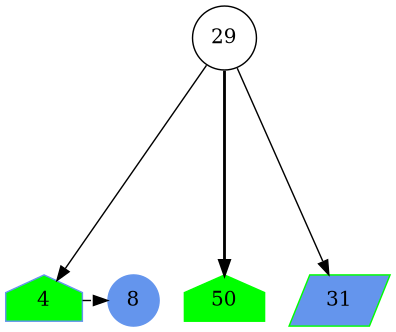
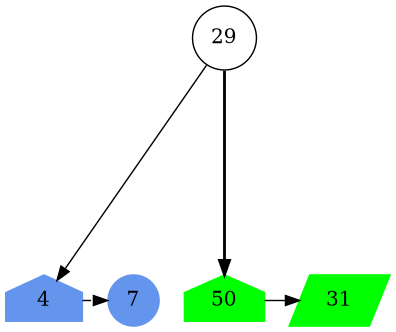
  digraph {
    ranksep=2.0
    node [color=cornflowerblue shape=house style=filled]
    edge [style=solid]
-   4 [fillcolor=green]
-   8 [shape=circle]
+   4
+   8 [shape=circle label=7]
    29 [color=black shape=circle style=""]
    n4 [color=green label=50]
-   31 [color=green shape=parallelogram fillcolor=cornflowerblue]
+   31 [color=green shape=parallelogram]
    subgraph sub_1 {
      rank=same
      4
      8
    }
    subgraph sub_2 {
      rank=same
      29
    }
    subgraph sub_3 {
      rank=same
      n4
      31
    }
    4 -> 8 [style=dashed]
    29 -> 4
    29 -> n4 [style=bold]
-   29 -> 31
+   n4 -> 31
  }
